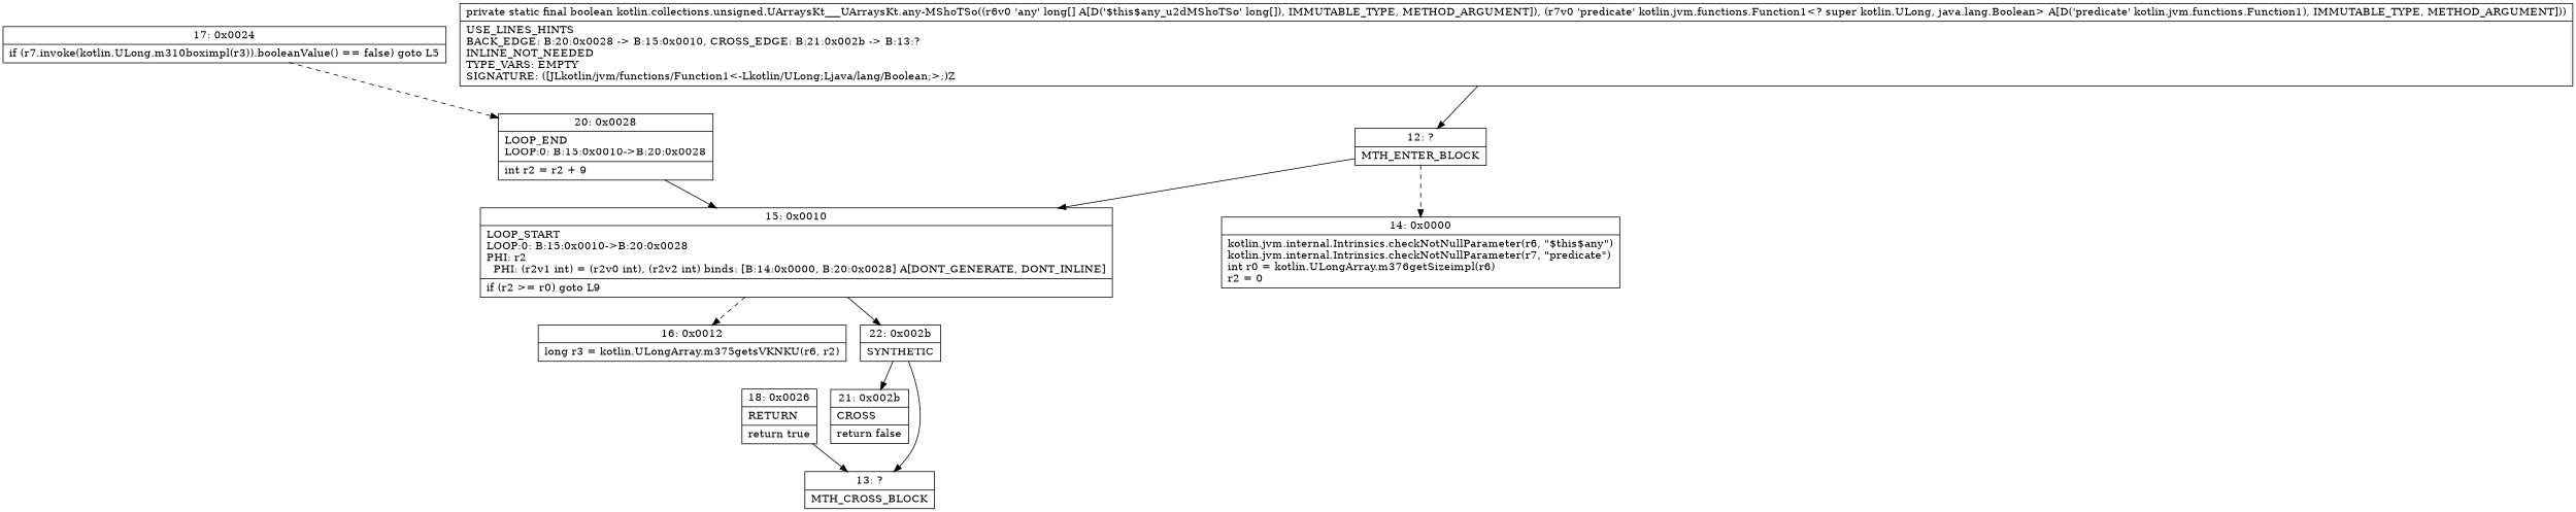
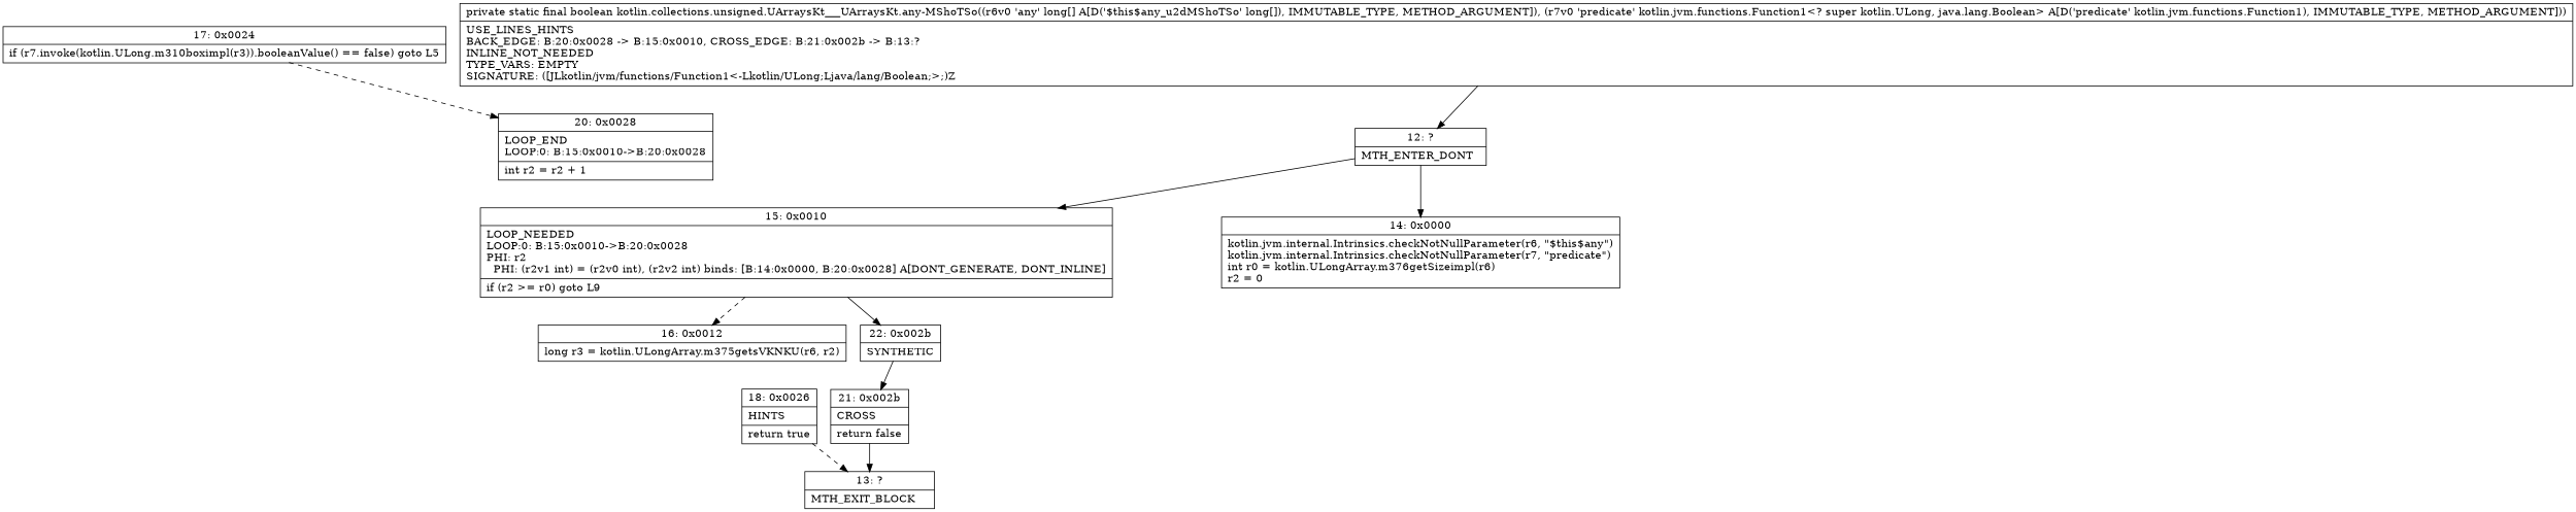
  digraph {
    node [shape=record]
-   n1 [label="{12\:\ ?|MTH_ENTER_BLOCK\l}"]
+   n1 [label="{12\:\ ?|MTH_ENTER_DONT\l}"]
    n2 [label="{14\:\ 0x0000|kotlin.jvm.internal.Intrinsics.checkNotNullParameter(r6, \"$this$any\")\lkotlin.jvm.internal.Intrinsics.checkNotNullParameter(r7, \"predicate\")\lint r0 = kotlin.ULongArray.m376getSizeimpl(r6)\lr2 = 0\l}"]
-   n3 [label="{15\:\ 0x0010|LOOP_START\lLOOP:0: B:15:0x0010\-\>B:20:0x0028\lPHI: r2 \l  PHI: (r2v1 int) = (r2v0 int), (r2v2 int) binds: [B:14:0x0000, B:20:0x0028] A[DONT_GENERATE, DONT_INLINE]\l|if (r2 \>= r0) goto L9\l}"]
+   n3 [label="{15\:\ 0x0010|LOOP_NEEDED\lLOOP:0: B:15:0x0010\-\>B:20:0x0028\lPHI: r2 \l  PHI: (r2v1 int) = (r2v0 int), (r2v2 int) binds: [B:14:0x0000, B:20:0x0028] A[DONT_GENERATE, DONT_INLINE]\l|if (r2 \>= r0) goto L9\l}"]
    n4 [label="{16\:\ 0x0012|long r3 = kotlin.ULongArray.m375getsVKNKU(r6, r2)\l}"]
    n5 [label="{22\:\ 0x002b|SYNTHETIC\l}"]
    n6 [label="{21\:\ 0x002b|CROSS\l|return false\l}"]
    n7 [label="{17\:\ 0x0024|if (r7.invoke(kotlin.ULong.m310boximpl(r3)).booleanValue() == false) goto L5\l}"]
-   n8 [label="{20\:\ 0x0028|LOOP_END\lLOOP:0: B:15:0x0010\-\>B:20:0x0028\l|int r2 = r2 + 9\l}"]
-   n9 [label="{18\:\ 0x0026|RETURN\l|return true\l}"]
-   n10 [label="{13\:\ ?|MTH_CROSS_BLOCK\l}"]
+   n8 [label="{20\:\ 0x0028|LOOP_END\lLOOP:0: B:15:0x0010\-\>B:20:0x0028\l|int r2 = r2 + 1\l}"]
+   n9 [label="{18\:\ 0x0026|HINTS\l|return true\l}"]
+   n10 [label="{13\:\ ?|MTH_EXIT_BLOCK\l}"]
    n11 [label="{private static final boolean kotlin.collections.unsigned.UArraysKt___UArraysKt.any\-MShoTSo((r6v0 'any' long[] A[D('$this$any_u2dMShoTSo' long[]), IMMUTABLE_TYPE, METHOD_ARGUMENT]), (r7v0 'predicate' kotlin.jvm.functions.Function1\<? super kotlin.ULong, java.lang.Boolean\> A[D('predicate' kotlin.jvm.functions.Function1), IMMUTABLE_TYPE, METHOD_ARGUMENT]))  | USE_LINES_HINTS\lBACK_EDGE: B:20:0x0028 \-\> B:15:0x0010, CROSS_EDGE: B:21:0x002b \-\> B:13:?\lINLINE_NOT_NEEDED\lTYPE_VARS: EMPTY\lSIGNATURE: ([JLkotlin\/jvm\/functions\/Function1\<\-Lkotlin\/ULong;Ljava\/lang\/Boolean;\>;)Z\l}"]
-   n1 -> n2 [style=dashed]
+   n1 -> n2
    n1 -> n3
    n3 -> n4 [style=dashed]
    n3 -> n5
    n5 -> n6
-   n5 -> n10
+   n6 -> n10
    n7 -> n8 [style=dashed]
-   n8 -> n3
-   n9 -> n10
+   n9 -> n10 [style=dashed]
    n11 -> n1
  }
